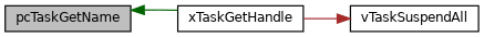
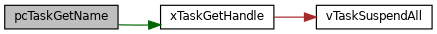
  digraph {
    rankdir=LR
    node [color=black fillcolor=white fontname=Helvetica fontsize=10 shape=record style=filled]
    edge [fontname=Helvetica fontsize=10 labelfontname=Helvetica labelfontsize=10 style=solid]
    n1 [fillcolor=grey75 fontcolor=black height=0.2 label=pcTaskGetName width=0.4]
    n2 [height=0.2 label=xTaskGetHandle width=0.4]
    n3 [height=0.2 label=vTaskSuspendAll width=0.4]
-   n2 -> n1 [color=darkgreen]
+   n1 -> n2 [color=darkgreen]
    n2 -> n3 [color=brown]
  }
